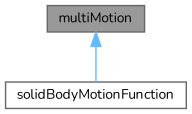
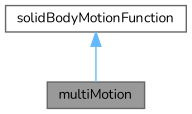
  digraph {
    fontname=Nunito
    node [color=gray40 fontname=Nunito fontsize=10 shape=box style=filled]
    n1 [fillcolor=grey60 fontcolor=black height=0.2 label=multiMotion width=0.4]
    n2 [fillcolor=white height=0.2 label=solidBodyMotionFunction width=0.4]
-   n1 -> n2 [color=steelblue1 dir=back fontname=Nunito fontsize=10 labelfontname=Helvetica labelfontsize=10 style=solid]
+   n2 -> n1 [color=steelblue1 dir=back fontname=Nunito fontsize=10 labelfontname=Helvetica labelfontsize=10 style=solid]
  }
